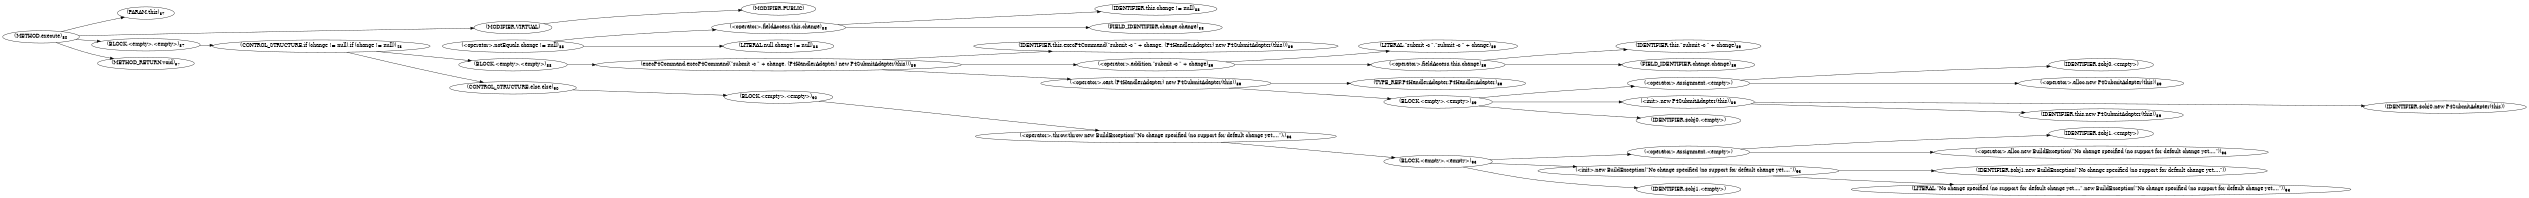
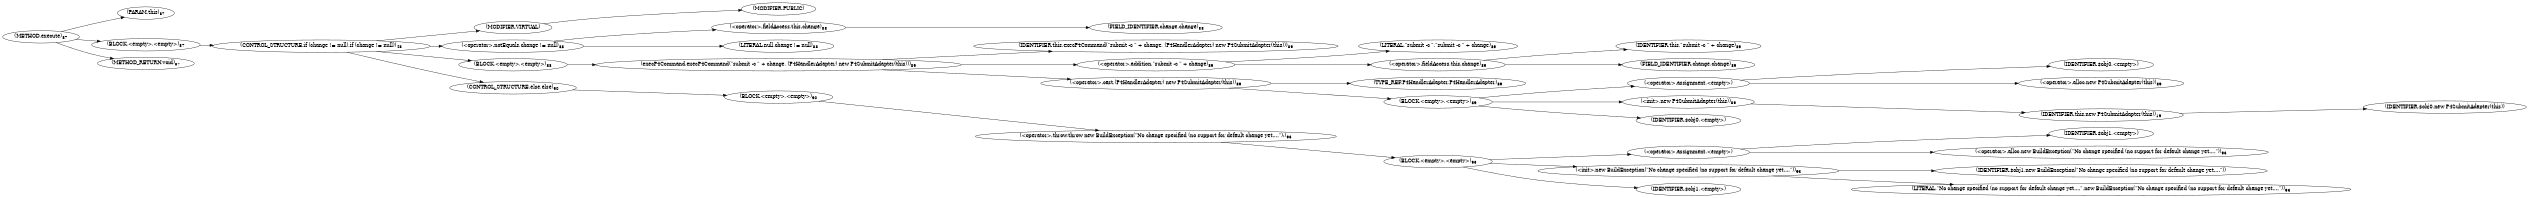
  digraph {
    rankdir=LR
-   n1 [label=<(METHOD,execute)<SUB>80</SUB>>]
+   n1 [label=<(METHOD,execute)<SUB>87</SUB>>]
    n2 [label=<(PARAM,this)<SUB>87</SUB>>]
    n3 [label=<(BLOCK,&lt;empty&gt;,&lt;empty&gt;)<SUB>87</SUB>>]
    n4 [label=<(MODIFIER,VIRTUAL)>]
    n5 [label=<(METHOD_RETURN,void)<SUB>87</SUB>>]
    n6 [label=<(CONTROL_STRUCTURE,if (change != null),if (change != null))<SUB>48</SUB>>]
    n7 [label=<(MODIFIER,PUBLIC)>]
    n8 [label=<(&lt;operator&gt;.notEquals,change != null)<SUB>88</SUB>>]
    n9 [label=<(BLOCK,&lt;empty&gt;,&lt;empty&gt;)<SUB>88</SUB>>]
    n10 [label=<(CONTROL_STRUCTURE,else,else)<SUB>90</SUB>>]
    n11 [label=<(&lt;operator&gt;.fieldAccess,this.change)<SUB>88</SUB>>]
    n12 [label=<(LITERAL,null,change != null)<SUB>88</SUB>>]
    n13 [label=<(execP4Command,execP4Command(&quot;submit -c &quot; + change, (P4HandlerAdapter) new P4SubmitAdapter(this)))<SUB>89</SUB>>]
    n14 [label=<(BLOCK,&lt;empty&gt;,&lt;empty&gt;)<SUB>90</SUB>>]
-   n15 [label=<(IDENTIFIER,this,change != null)<SUB>88</SUB>>]
    n16 [label=<(FIELD_IDENTIFIER,change,change)<SUB>88</SUB>>]
    n17 [label=<(IDENTIFIER,this,execP4Command(&quot;submit -c &quot; + change, (P4HandlerAdapter) new P4SubmitAdapter(this)))<SUB>89</SUB>>]
    n18 [label=<(&lt;operator&gt;.addition,&quot;submit -c &quot; + change)<SUB>89</SUB>>]
    n19 [label=<(&lt;operator&gt;.cast,(P4HandlerAdapter) new P4SubmitAdapter(this))<SUB>89</SUB>>]
    n20 [label=<(LITERAL,&quot;submit -c &quot;,&quot;submit -c &quot; + change)<SUB>89</SUB>>]
    n21 [label=<(&lt;operator&gt;.fieldAccess,this.change)<SUB>89</SUB>>]
    n22 [label=<(TYPE_REF,P4HandlerAdapter,P4HandlerAdapter)<SUB>89</SUB>>]
    n23 [label=<(BLOCK,&lt;empty&gt;,&lt;empty&gt;)<SUB>89</SUB>>]
    n24 [label=<(IDENTIFIER,this,&quot;submit -c &quot; + change)<SUB>89</SUB>>]
    n25 [label=<(FIELD_IDENTIFIER,change,change)<SUB>89</SUB>>]
    n26 [label=<(&lt;operator&gt;.assignment,&lt;empty&gt;)>]
    n27 [label=<(&lt;init&gt;,new P4SubmitAdapter(this))<SUB>89</SUB>>]
    n28 [label=<(IDENTIFIER,$obj0,&lt;empty&gt;)>]
    n29 [label=<(IDENTIFIER,$obj0,&lt;empty&gt;)>]
    n30 [label=<(&lt;operator&gt;.alloc,new P4SubmitAdapter(this))<SUB>89</SUB>>]
    n31 [label=<(IDENTIFIER,$obj0,new P4SubmitAdapter(this))>]
-   n32 [label=<(IDENTIFIER,this,new P4SubmitAdapter(this))<SUB>89</SUB>>]
+   n32 [label=<(IDENTIFIER,this,new P4SubmitAdapter(this))<SUB>19</SUB>>]
    n33 [label=<(&lt;operator&gt;.throw,throw new BuildException(&quot;No change specified (no support for default change yet....&quot;);)<SUB>93</SUB>>]
    n34 [label=<(BLOCK,&lt;empty&gt;,&lt;empty&gt;)<SUB>93</SUB>>]
    n35 [label=<(&lt;operator&gt;.assignment,&lt;empty&gt;)>]
    n36 [label=<(&lt;init&gt;,new BuildException(&quot;No change specified (no support for default change yet....&quot;))<SUB>93</SUB>>]
    n37 [label=<(IDENTIFIER,$obj1,&lt;empty&gt;)>]
    n38 [label=<(IDENTIFIER,$obj1,&lt;empty&gt;)>]
    n39 [label=<(&lt;operator&gt;.alloc,new BuildException(&quot;No change specified (no support for default change yet....&quot;))<SUB>93</SUB>>]
    n40 [label=<(IDENTIFIER,$obj1,new BuildException(&quot;No change specified (no support for default change yet....&quot;))>]
    n41 [label=<(LITERAL,&quot;No change specified (no support for default change yet....&quot;,new BuildException(&quot;No change specified (no support for default change yet....&quot;))<SUB>93</SUB>>]
    n1 -> n2
    n1 -> n3
-   n1 -> n4
+   n6 -> n4
    n1 -> n5
    n3 -> n6
    n4 -> n7
+   n6 -> n8
    n6 -> n9
    n6 -> n10
    n8 -> n11
    n8 -> n12
    n9 -> n13
    n10 -> n14
-   n11 -> n15
    n11 -> n16
    n13 -> n17
    n13 -> n18
    n13 -> n19
    n14 -> n33
    n18 -> n20
    n18 -> n21
    n19 -> n22
    n19 -> n23
    n21 -> n24
    n21 -> n25
    n23 -> n26
    n23 -> n27
    n23 -> n28
    n26 -> n29
    n26 -> n30
-   n27 -> n31
+   n32 -> n31
    n27 -> n32
    n33 -> n34
    n34 -> n35
    n34 -> n36
    n34 -> n37
    n35 -> n38
    n35 -> n39
    n36 -> n40
    n36 -> n41
  }
